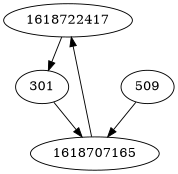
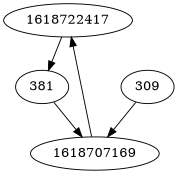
  strict digraph {
    n1 [label=1618722417]
-   301
-   1618707165
-   309 [label=509]
+   301 [label=381]
+   1618707165 [label=1618707169]
+   309
    n1 -> 301
    301 -> 1618707165
    1618707165 -> n1
    309 -> 1618707165
  }
